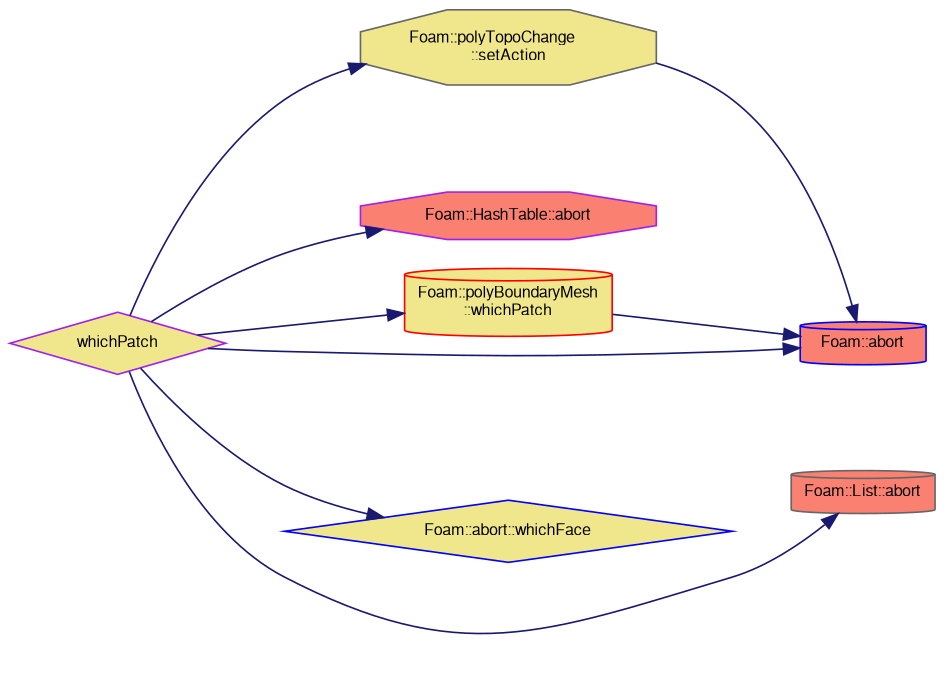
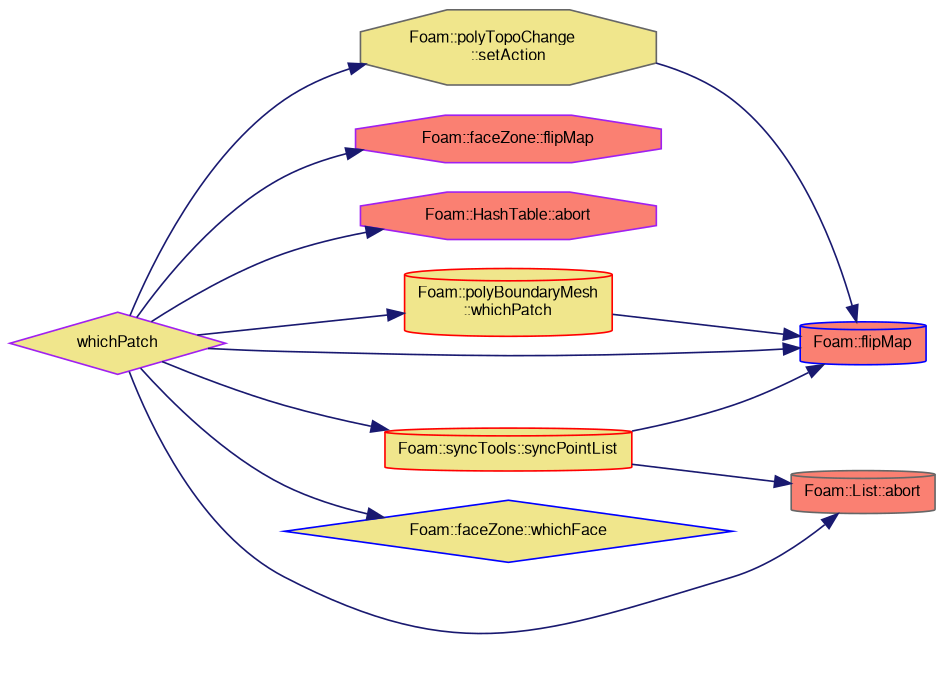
  digraph {
    rankdir=LR
    node [color=purple fillcolor=khaki fontname=FreeSans fontsize=10 shape=cylinder style=filled]
    edge [color=midnightblue fontname=FreeSans fontsize=10 labelfontname=FreeSans labelfontsize=10 style=solid]
    n1 [fontcolor=black height=0.2 label=whichPatch shape=diamond width=0.4]
-   n2 [color=blue fillcolor=salmon height=0.2 label="Foam::abort" width=0.4]
+   n2 [color=blue fillcolor=salmon height=0.2 label="Foam::flipMap" width=0.4]
+   n3 [fillcolor=salmon height=0.2 label="Foam::faceZone::flipMap" shape=octagon width=0.4]
    n4 [fillcolor=salmon height=0.2 label="Foam::HashTable::abort" shape=octagon width=0.4]
    n5 [color=gray40 height=0.2 label="Foam::polyTopoChange\l::setAction" shape=octagon width=0.4]
    n6 [color=gray40 fillcolor=salmon height=0.2 label="Foam::List::abort" width=0.4]
-   n8 [color=blue height=0.2 label="Foam::abort::whichFace" shape=diamond width=0.4]
+   n7 [color=red height=0.2 label="Foam::syncTools::syncPointList" width=0.4]
+   n8 [color=blue height=0.2 label="Foam::faceZone::whichFace" shape=diamond width=0.4]
    n9 [color=red height=0.2 label="Foam::polyBoundaryMesh\l::whichPatch" width=0.4]
    n1 -> n2
+   n1 -> n3
    n1 -> n4
    n1 -> n5
    n1 -> n6
+   n1 -> n7
    n1 -> n8
    n1 -> n9
    n5 -> n2
+   n7 -> n2
+   n7 -> n6
    n9 -> n2
  }
